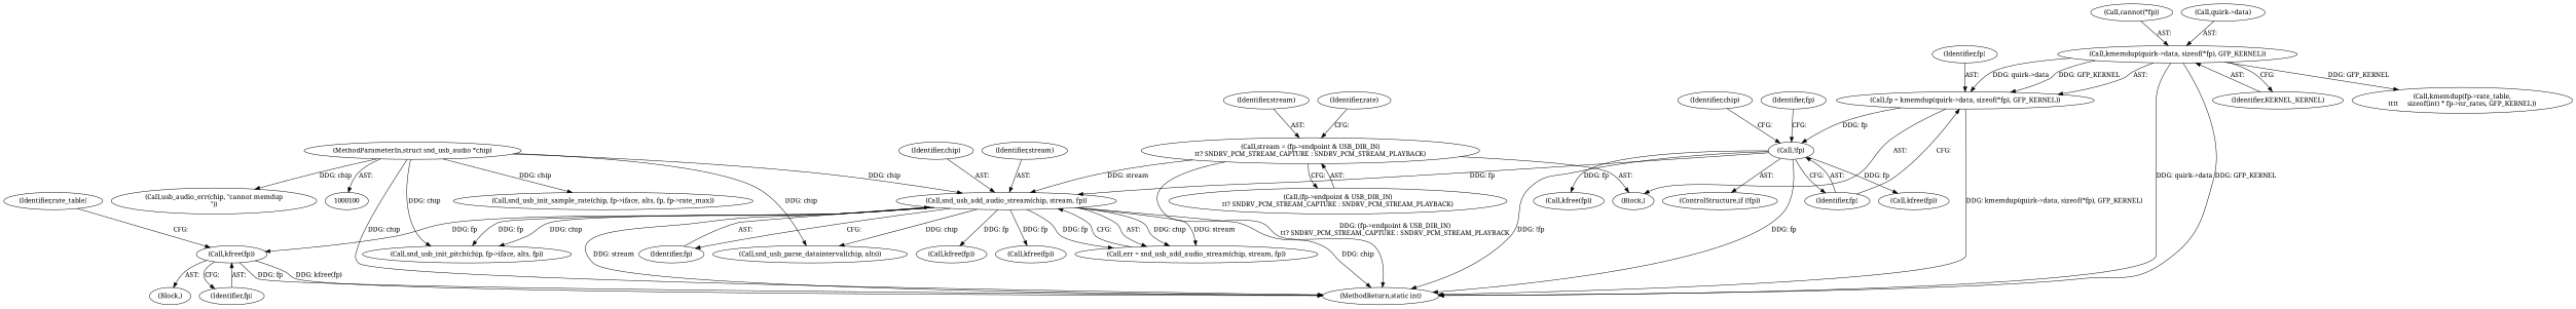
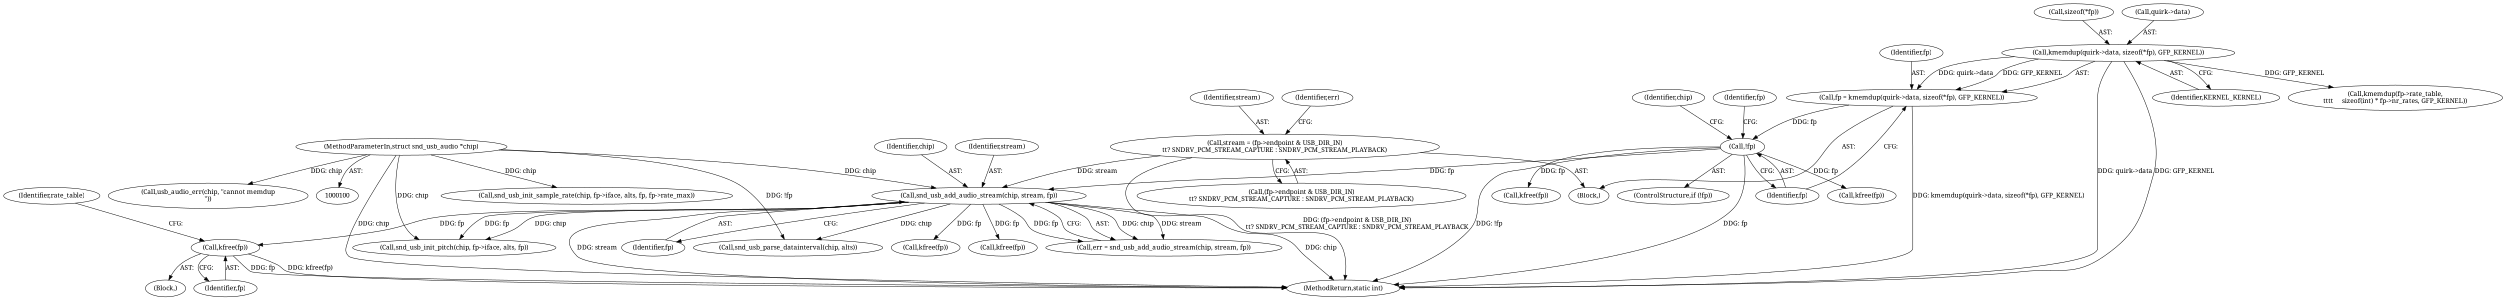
  digraph {
    fontname="Noto Serif"
    node [fontname="Noto Serif"]
    edge [fontname="Noto Serif"]
    n1 [label="(Call,kfree(fp))"]
    n2 [label="(Block,)"]
    n3 [label="(MethodReturn,static int)"]
    n4 [label="(Identifier,fp)"]
    n5 [label="(Call,snd_usb_add_audio_stream(chip, stream, fp))"]
    n6 [label="(Call,snd_usb_parse_datainterval(chip, alts))"]
    n7 [label="(Call,snd_usb_init_pitch(chip, fp->iface, alts, fp))"]
    n8 [label="(Identifier,fp)"]
    n9 [label="(Call,kfree(fp))"]
    n10 [label="(Call,kfree(fp))"]
    n11 [label="(Call,err = snd_usb_add_audio_stream(chip, stream, fp))"]
    n12 [label="(MethodParameterIn,struct snd_usb_audio *chip)"]
    n13 [label="(Call,snd_usb_init_sample_rate(chip, fp->iface, alts, fp, fp->rate_max))"]
    n14 [label="(Call,usb_audio_err(chip, \"cannot memdup\n\"))"]
    1000100
    n16 [label="(Call,stream = (fp->endpoint & USB_DIR_IN)\n\t\t? SNDRV_PCM_STREAM_CAPTURE : SNDRV_PCM_STREAM_PLAYBACK)"]
    n17 [label="(Call,(fp->endpoint & USB_DIR_IN)\n\t\t? SNDRV_PCM_STREAM_CAPTURE : SNDRV_PCM_STREAM_PLAYBACK)"]
    n18 [label="(Block,)"]
    n19 [label="(Call,!fp)"]
    n20 [label="(Call,kfree(fp))"]
    n21 [label="(Call,kfree(fp))"]
    n22 [label="(Identifier,fp)"]
    n23 [label="(ControlStructure,if (!fp))"]
    n24 [label="(Call,fp = kmemdup(quirk->data, sizeof(*fp), GFP_KERNEL))"]
    n25 [label="(Call,kmemdup(quirk->data, sizeof(*fp), GFP_KERNEL))"]
    n26 [label="(Identifier,KERNEL_KERNEL)"]
    n27 [label="(Call,kmemdup(fp->rate_table,\n\t\t\t\t     sizeof(int) * fp->nr_rates, GFP_KERNEL))"]
-   n28 [label="(Call,cannot(*fp))"]
+   n28 [label="(Call,sizeof(*fp))"]
    n29 [label="(Identifier,fp)"]
    n30 [label="(Identifier,stream)"]
    n31 [label="(Identifier,rate_table)"]
    n32 [label="(Identifier,chip)"]
    n33 [label="(Identifier,chip)"]
    n34 [label="(Identifier,fp)"]
    n35 [label="(Call,quirk->data)"]
    n36 [label="(Identifier,stream)"]
-   n37 [label="(Identifier,rate)"]
+   n37 [label="(Identifier,err)"]
    n1 -> n2 [label="AST: "]
    n1 -> n3 [label="DDG: kfree(fp)"]
    n1 -> n3 [label="DDG: fp"]
    n1 -> n4 [label="CFG: "]
    n4 -> n1 [label="AST: "]
    n5 -> n1 [label="DDG: fp"]
    n5 -> n3 [label="DDG: chip"]
    n5 -> n3 [label="DDG: stream"]
    n5 -> n6 [label="DDG: chip"]
    n5 -> n7 [label="DDG: chip"]
    n5 -> n7 [label="DDG: fp"]
    n5 -> n8 [label="CFG: "]
    n5 -> n9 [label="DDG: fp"]
    n5 -> n10 [label="DDG: fp"]
    n5 -> n11 [label="AST: "]
    n5 -> n11 [label="DDG: chip"]
    n5 -> n11 [label="DDG: stream"]
    n5 -> n11 [label="DDG: fp"]
    n8 -> n5 [label="AST: "]
    n11 -> n5 [label="CFG: "]
    n12 -> n3 [label="DDG: chip"]
    n12 -> n5 [label="DDG: chip"]
-   n12 -> n6 [label="DDG: chip"]
+   n12 -> n6 [label="DDG: !fp"]
    n12 -> n7 [label="DDG: chip"]
    n12 -> n13 [label="DDG: chip"]
    n12 -> n14 [label="DDG: chip"]
    n12 -> 1000100 [label="AST: "]
    n16 -> n3 [label="DDG: (fp->endpoint & USB_DIR_IN)\n\t\t? SNDRV_PCM_STREAM_CAPTURE : SNDRV_PCM_STREAM_PLAYBACK"]
    n16 -> n5 [label="DDG: stream"]
    n16 -> n17 [label="CFG: "]
    n16 -> n18 [label="AST: "]
    n17 -> n16 [label="AST: "]
    n19 -> n3 [label="DDG: !fp"]
    n19 -> n3 [label="DDG: fp"]
    n19 -> n5 [label="DDG: fp"]
    n19 -> n20 [label="DDG: fp"]
    n19 -> n21 [label="DDG: fp"]
    n19 -> n22 [label="CFG: "]
    n19 -> n23 [label="AST: "]
    n22 -> n19 [label="AST: "]
    n22 -> n24 [label="CFG: "]
    n24 -> n3 [label="DDG: kmemdup(quirk->data, sizeof(*fp), GFP_KERNEL)"]
    n24 -> n18 [label="AST: "]
    n24 -> n19 [label="DDG: fp"]
    n25 -> n3 [label="DDG: quirk->data"]
    n25 -> n3 [label="DDG: GFP_KERNEL"]
    n25 -> n24 [label="AST: "]
    n25 -> n24 [label="DDG: quirk->data"]
    n25 -> n24 [label="DDG: GFP_KERNEL"]
    n25 -> n26 [label="CFG: "]
    n25 -> n27 [label="DDG: GFP_KERNEL"]
    n26 -> n25 [label="AST: "]
    n28 -> n25 [label="AST: "]
    n29 -> n19 [label="CFG: "]
    n30 -> n5 [label="AST: "]
    n31 -> n1 [label="CFG: "]
    n32 -> n19 [label="CFG: "]
    n33 -> n5 [label="AST: "]
    n34 -> n24 [label="AST: "]
    n35 -> n25 [label="AST: "]
    n36 -> n16 [label="AST: "]
    n37 -> n16 [label="CFG: "]
  }
